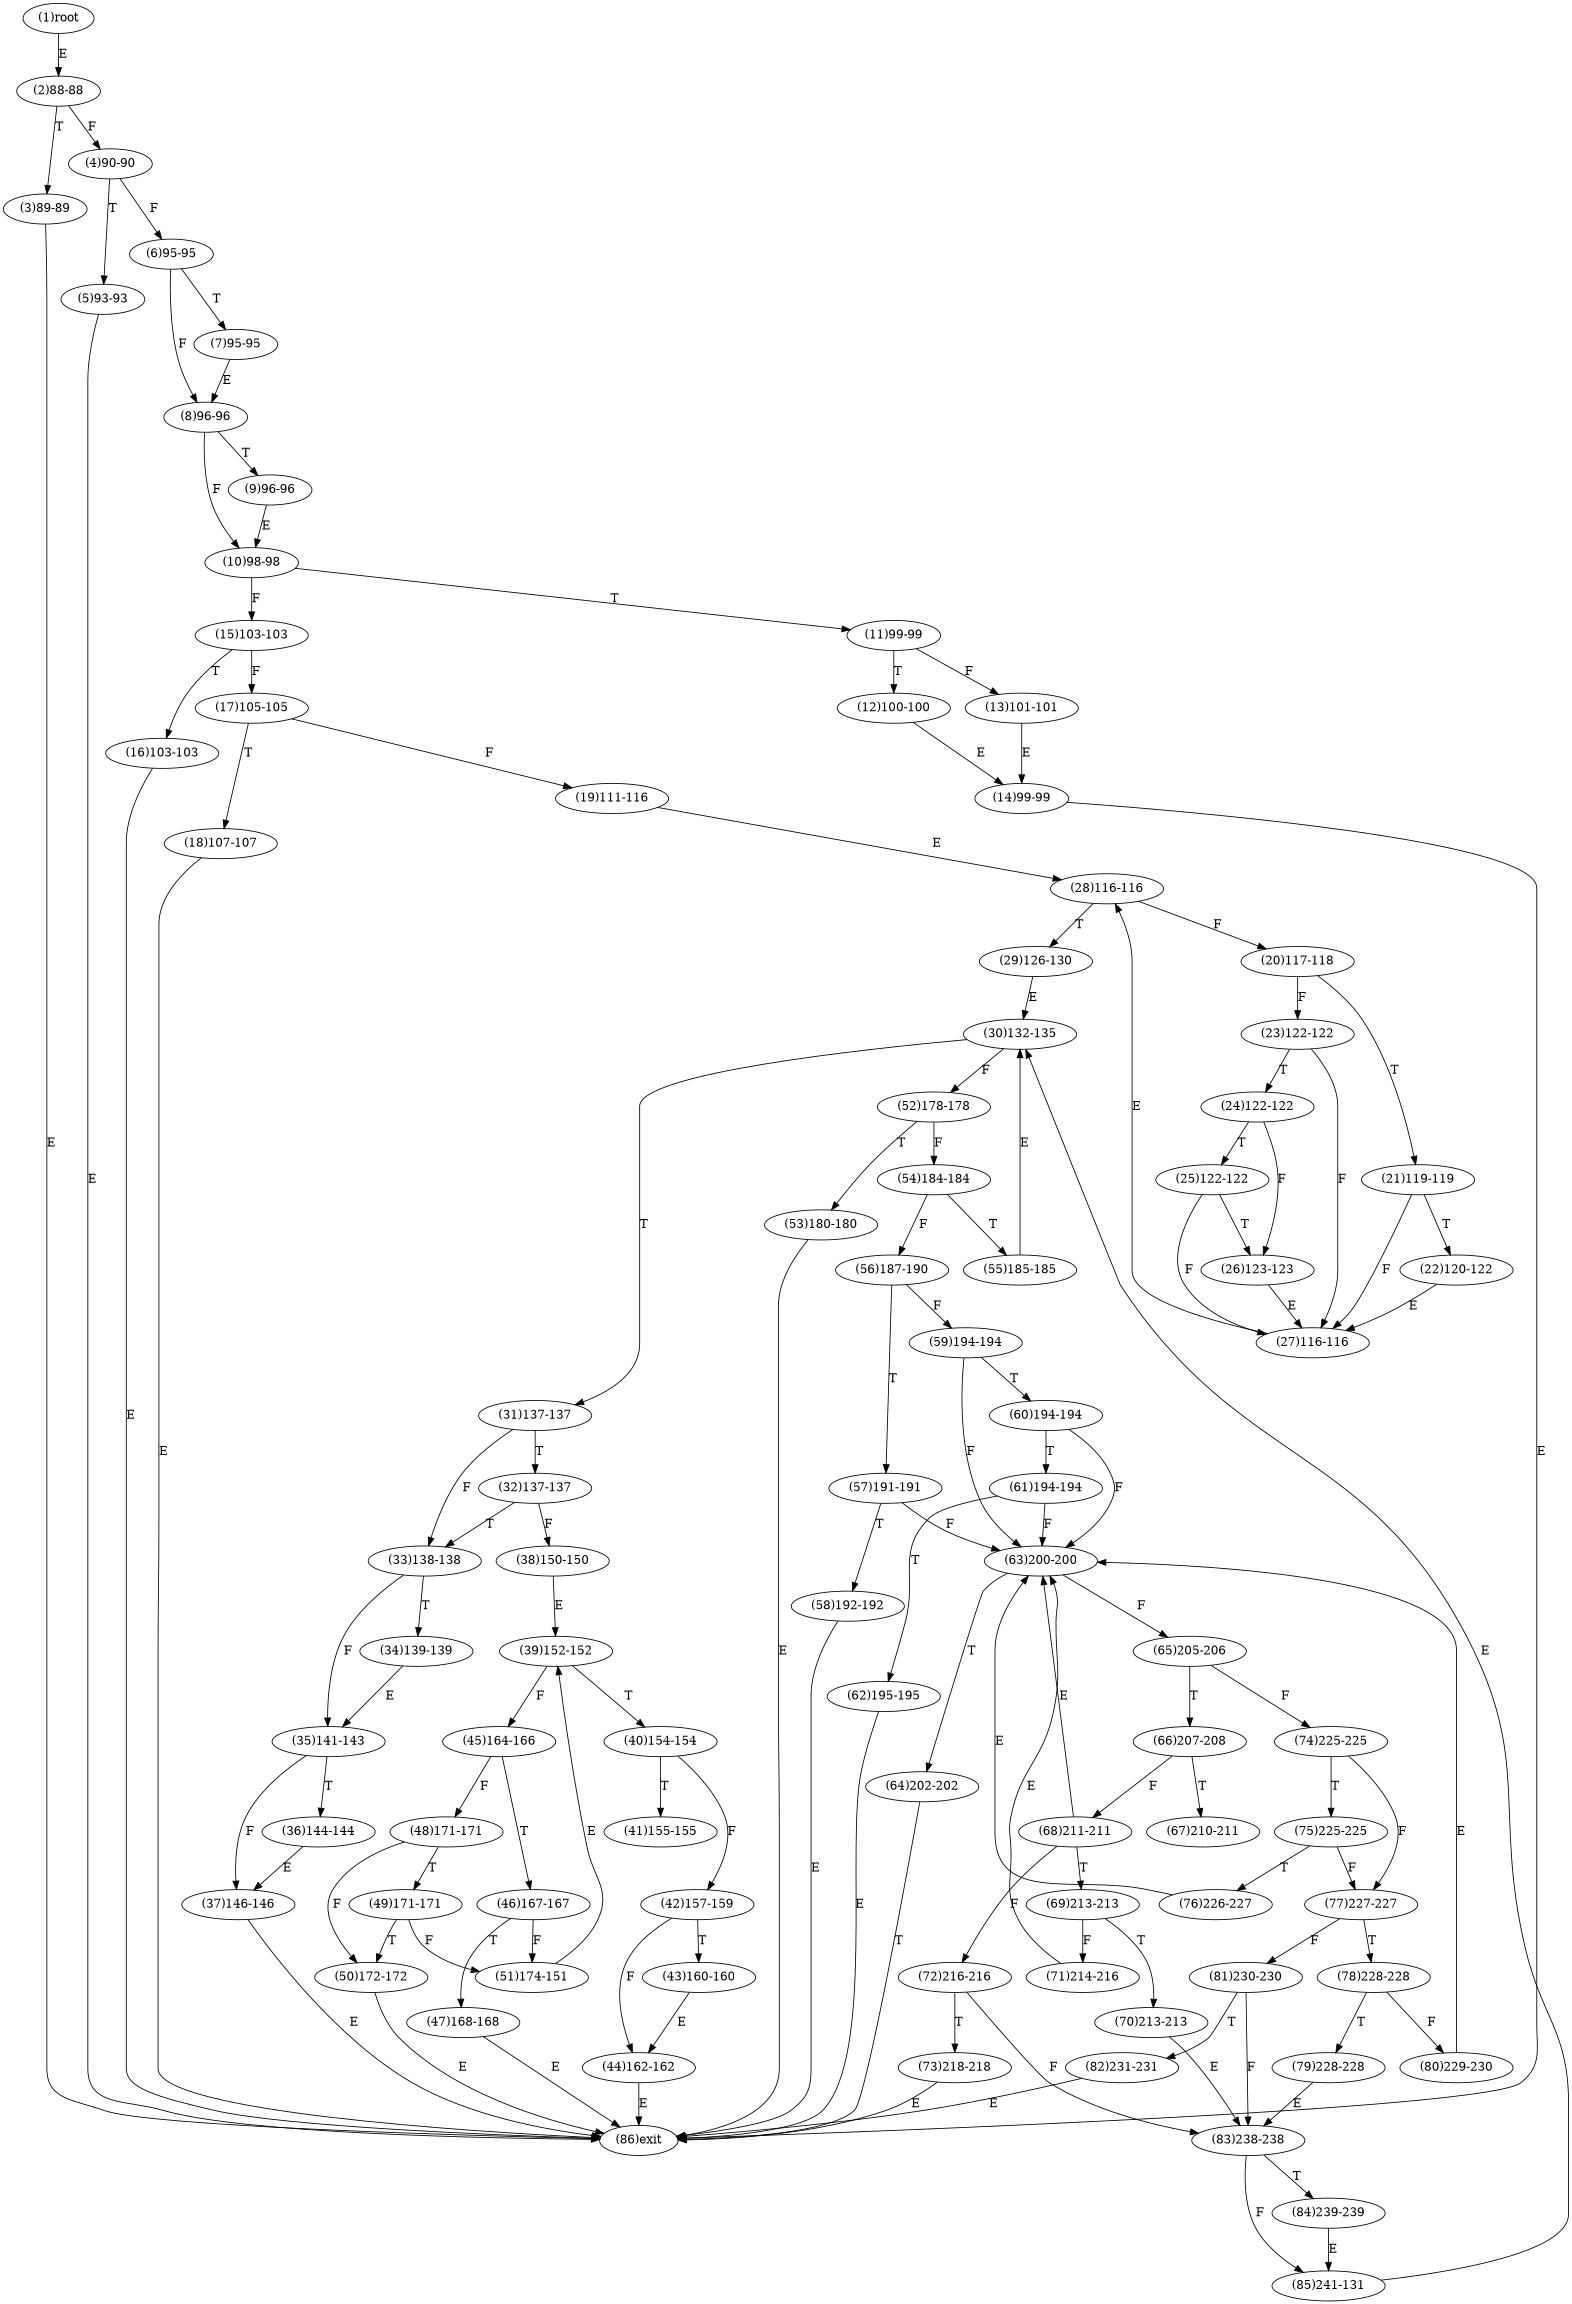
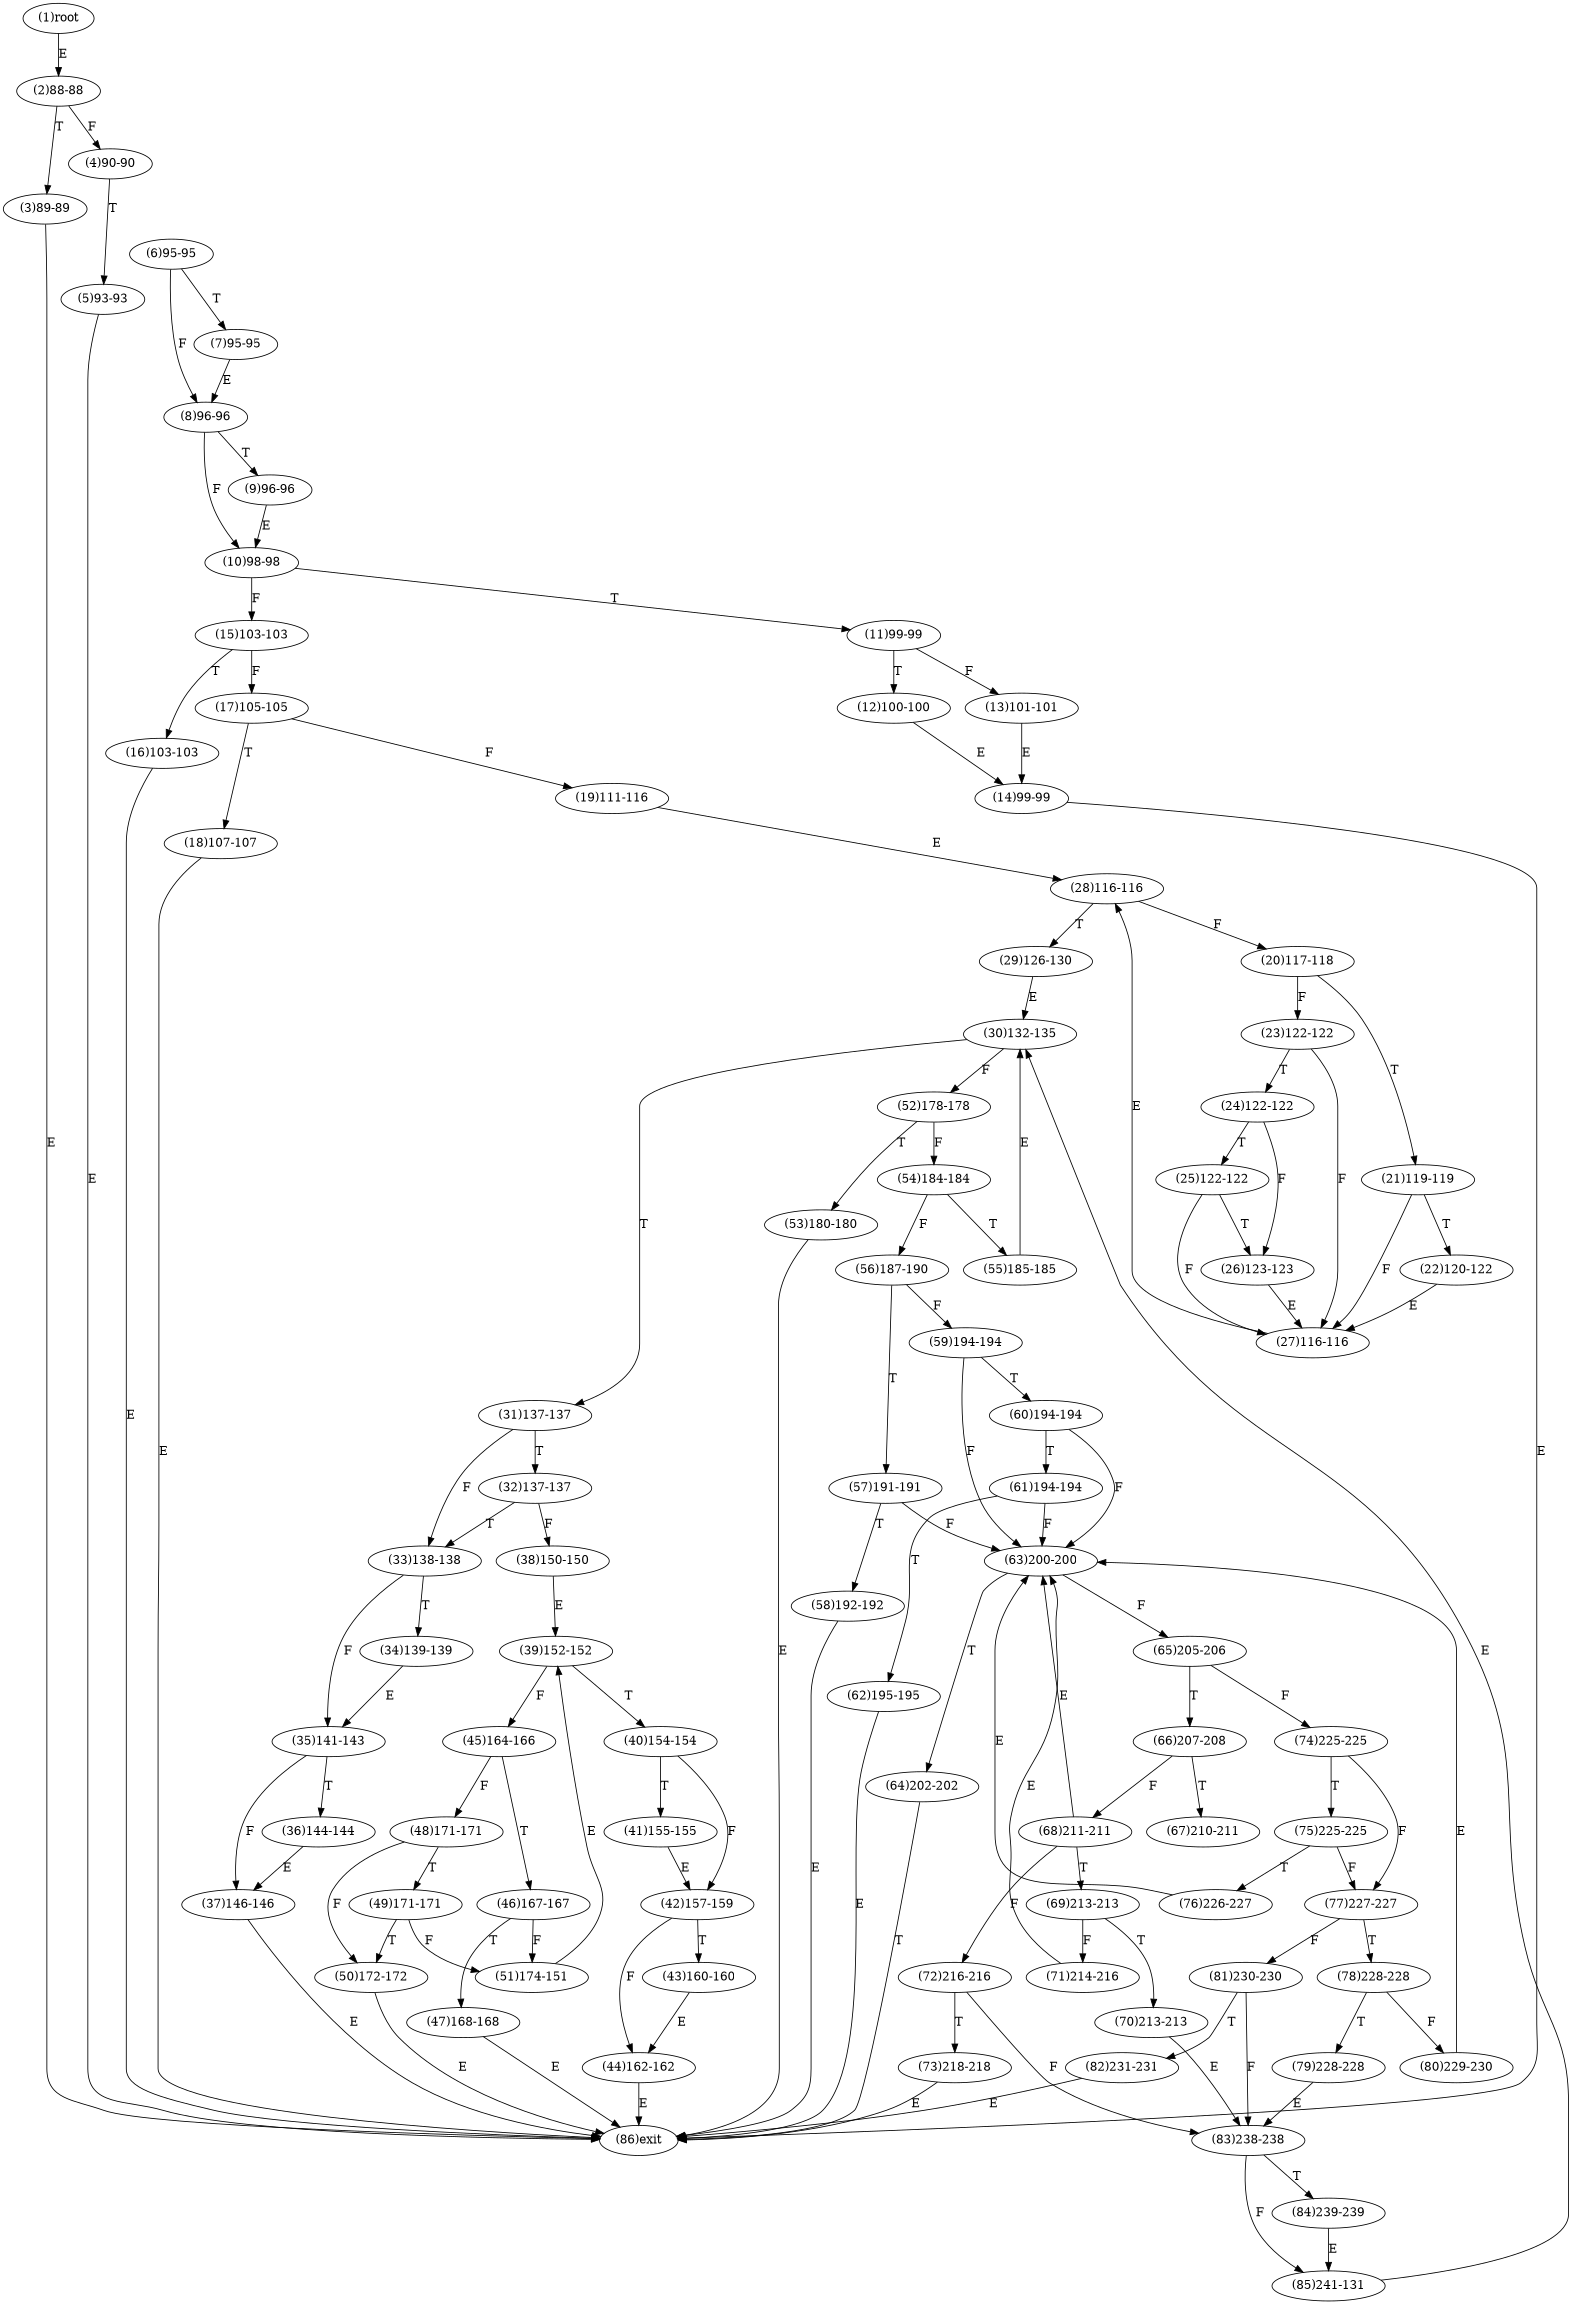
  digraph {
    n1 [label="(1)root"]
    n2 [label="(2)88-88"]
    n3 [label="(3)89-89"]
    n4 [label="(4)90-90"]
    n5 [label="(86)exit"]
    n6 [label="(5)93-93"]
    n7 [label="(6)95-95"]
    n8 [label="(7)95-95"]
    n9 [label="(8)96-96"]
    n10 [label="(9)96-96"]
    n11 [label="(10)98-98"]
    n12 [label="(11)99-99"]
    n13 [label="(15)103-103"]
    n14 [label="(12)100-100"]
    n15 [label="(13)101-101"]
    n16 [label="(17)105-105"]
    n17 [label="(16)103-103"]
    n18 [label="(14)99-99"]
    n19 [label="(19)111-116"]
    n20 [label="(18)107-107"]
    n21 [label="(28)116-116"]
    n22 [label="(20)117-118"]
    n23 [label="(29)126-130"]
    n24 [label="(21)119-119"]
    n25 [label="(22)120-122"]
    n26 [label="(27)116-116"]
    n27 [label="(23)122-122"]
    n28 [label="(24)122-122"]
    n29 [label="(25)122-122"]
    n30 [label="(26)123-123"]
    n31 [label="(30)132-135"]
    n32 [label="(31)137-137"]
    n33 [label="(52)178-178"]
    n34 [label="(32)137-137"]
    n35 [label="(33)138-138"]
    n36 [label="(38)150-150"]
    n37 [label="(34)139-139"]
    n38 [label="(35)141-143"]
    n39 [label="(54)184-184"]
    n40 [label="(53)180-180"]
    n41 [label="(36)144-144"]
    n42 [label="(37)146-146"]
    n43 [label="(39)152-152"]
    n44 [label="(40)154-154"]
    n45 [label="(45)164-166"]
    n46 [label="(42)157-159"]
    n47 [label="(41)155-155"]
    n48 [label="(46)167-167"]
    n49 [label="(48)171-171"]
    n50 [label="(43)160-160"]
    n51 [label="(44)162-162"]
    n52 [label="(47)168-168"]
    n53 [label="(51)174-151"]
    n54 [label="(50)172-172"]
    n55 [label="(49)171-171"]
    n56 [label="(55)185-185"]
    n57 [label="(56)187-190"]
    n58 [label="(59)194-194"]
    n59 [label="(57)191-191"]
    n60 [label="(63)200-200"]
    n61 [label="(60)194-194"]
    n62 [label="(64)202-202"]
    n63 [label="(65)205-206"]
    n64 [label="(61)194-194"]
    n65 [label="(58)192-192"]
    n66 [label="(66)207-208"]
    n67 [label="(74)225-225"]
    n68 [label="(62)195-195"]
    n69 [label="(68)211-211"]
    n70 [label="(69)213-213"]
    n71 [label="(72)216-216"]
    n72 [label="(70)213-213"]
    n73 [label="(71)214-216"]
    n74 [label="(83)238-238"]
    n75 [label="(73)218-218"]
    n76 [label="(85)241-131"]
    n77 [label="(84)239-239"]
    n78 [label="(67)210-211"]
    n79 [label="(77)227-227"]
    n80 [label="(75)225-225"]
    n81 [label="(76)226-227"]
    n82 [label="(78)228-228"]
    n83 [label="(81)230-230"]
    n84 [label="(79)228-228"]
    n85 [label="(80)229-230"]
    n86 [label="(82)231-231"]
    n1 -> n2 [label=E]
    n2 -> n3 [label=T]
    n2 -> n4 [label=F]
    n3 -> n5 [label=E]
    n4 -> n6 [label=T]
-   n4 -> n7 [label=F]
    n6 -> n5 [label=E]
    n7 -> n8 [label=T]
    n7 -> n9 [label=F]
    n8 -> n9 [label=E]
    n9 -> n10 [label=T]
    n9 -> n11 [label=F]
    n10 -> n11 [label=E]
    n11 -> n12 [label=T]
    n11 -> n13 [label=F]
    n12 -> n14 [label=T]
    n12 -> n15 [label=F]
    n13 -> n16 [label=F]
    n13 -> n17 [label=T]
    n14 -> n18 [label=E]
    n15 -> n18 [label=E]
    n16 -> n19 [label=F]
    n16 -> n20 [label=T]
    n17 -> n5 [label=E]
    n18 -> n5 [label=E]
    n19 -> n21 [label=E]
    n20 -> n5 [label=E]
    n21 -> n22 [label=F]
    n21 -> n23 [label=T]
    n22 -> n24 [label=T]
    n22 -> n27 [label=F]
    n23 -> n31 [label=E]
    n24 -> n25 [label=T]
    n24 -> n26 [label=F]
    n25 -> n26 [label=E]
    n26 -> n21 [label=E]
    n27 -> n26 [label=F]
    n27 -> n28 [label=T]
    n28 -> n29 [label=T]
    n28 -> n30 [label=F]
    n29 -> n26 [label=F]
    n29 -> n30 [label=T]
    n30 -> n26 [label=E]
    n31 -> n32 [label=T]
    n31 -> n33 [label=F]
    n32 -> n34 [label=T]
    n32 -> n35 [label=F]
    n33 -> n39 [label=F]
    n33 -> n40 [label=T]
    n34 -> n35 [label=T]
    n34 -> n36 [label=F]
    n35 -> n37 [label=T]
    n35 -> n38 [label=F]
    n36 -> n43 [label=E]
    n37 -> n38 [label=E]
    n38 -> n41 [label=T]
    n38 -> n42 [label=F]
    n39 -> n56 [label=T]
    n39 -> n57 [label=F]
    n40 -> n5 [label=E]
    n41 -> n42 [label=E]
    n42 -> n5 [label=E]
    n43 -> n44 [label=T]
    n43 -> n45 [label=F]
    n44 -> n46 [label=F]
    n44 -> n47 [label=T]
    n45 -> n48 [label=T]
    n45 -> n49 [label=F]
    n46 -> n50 [label=T]
    n46 -> n51 [label=F]
+   n47 -> n46 [label=E]
    n48 -> n52 [label=T]
    n48 -> n53 [label=F]
    n49 -> n54 [label=F]
    n49 -> n55 [label=T]
    n50 -> n51 [label=E]
    n51 -> n5 [label=E]
    n52 -> n5 [label=E]
    n53 -> n43 [label=E]
    n54 -> n5 [label=E]
    n55 -> n53 [label=F]
    n55 -> n54 [label=T]
    n56 -> n31 [label=E]
    n57 -> n58 [label=F]
    n57 -> n59 [label=T]
    n58 -> n60 [label=F]
    n58 -> n61 [label=T]
    n59 -> n60 [label=F]
    n59 -> n65 [label=T]
    n60 -> n62 [label=T]
    n60 -> n63 [label=F]
    n61 -> n60 [label=F]
    n61 -> n64 [label=T]
    n62 -> n5 [label=T]
    n63 -> n66 [label=T]
    n63 -> n67 [label=F]
    n64 -> n60 [label=F]
    n64 -> n68 [label=T]
    n65 -> n5 [label=E]
    n66 -> n69 [label=F]
    n66 -> n78 [label=T]
    n67 -> n79 [label=F]
    n67 -> n80 [label=T]
    n68 -> n5 [label=E]
    n69 -> n60 [label=E]
    n69 -> n70 [label=T]
    n69 -> n71 [label=F]
    n70 -> n72 [label=T]
    n70 -> n73 [label=F]
    n71 -> n74 [label=F]
    n71 -> n75 [label=T]
    n72 -> n74 [label=E]
    n73 -> n60 [label=E]
    n74 -> n76 [label=F]
    n74 -> n77 [label=T]
    n75 -> n5 [label=E]
    n76 -> n31 [label=E]
    n77 -> n76 [label=E]
    n79 -> n82 [label=T]
    n79 -> n83 [label=F]
    n80 -> n79 [label=F]
    n80 -> n81 [label=T]
    n81 -> n60 [label=E]
    n82 -> n84 [label=T]
    n82 -> n85 [label=F]
    n83 -> n74 [label=F]
    n83 -> n86 [label=T]
    n84 -> n74 [label=E]
    n85 -> n60 [label=E]
    n86 -> n5 [label=E]
  }
